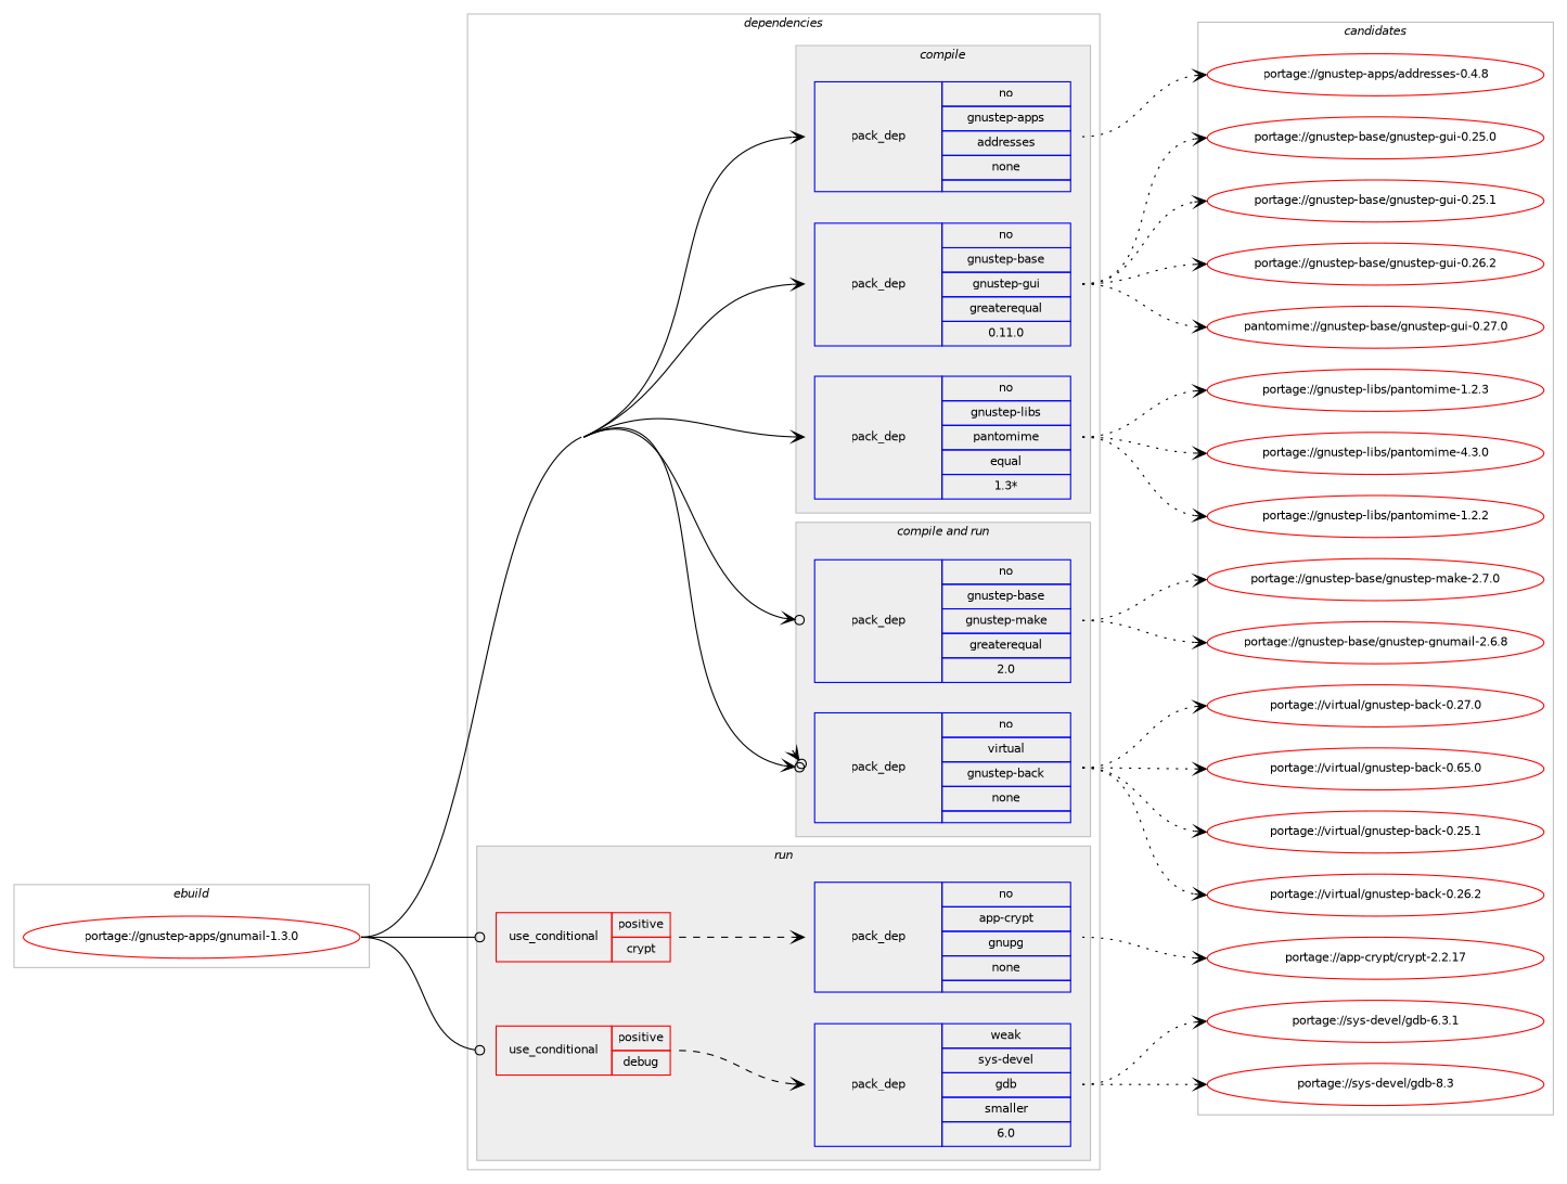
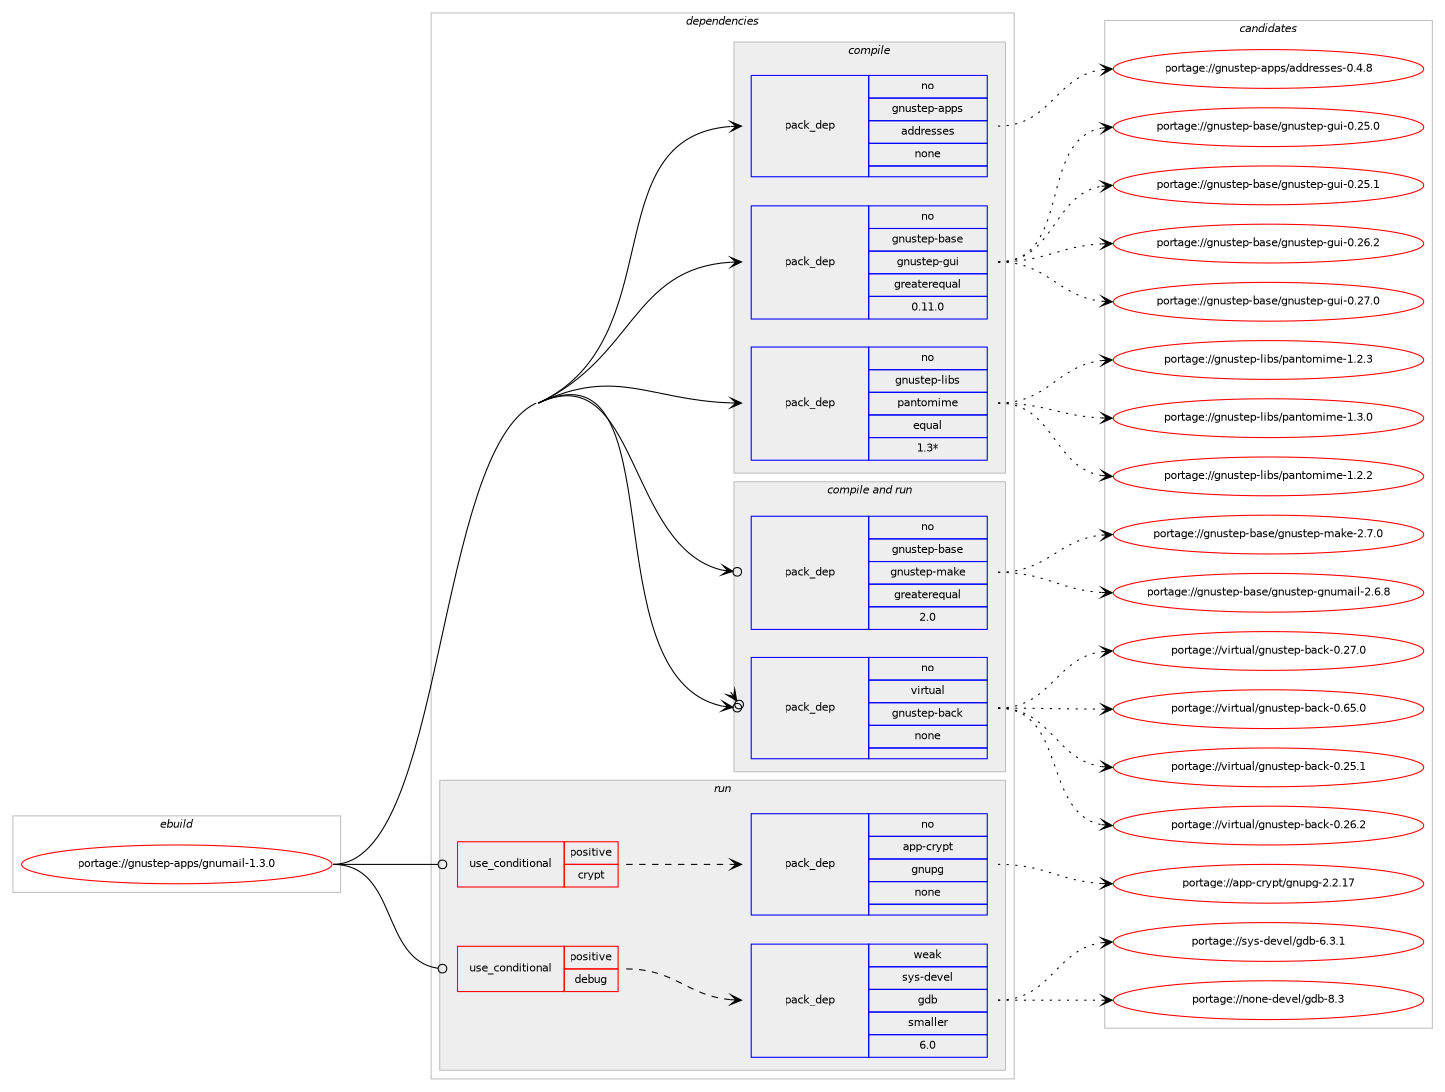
  digraph {
    compound=true
    concentrate=true
    fontname=Helvetica
    fontsize=10
    newrank=true
    rankdir=LR
    ranksep=1.5
    node [color=red fontname=Helvetica fontsize=10]
    edge [arrowhead=vee headport=w style=dotted tailport=e weight=100]
    n1 [label="portage://gnustep-apps/gnumail-1.3.0" width=4]
    n2 [color=blue label=<<TABLE BORDER="0" CELLBORDER="1" CELLSPACING="0" CELLPADDING="4" WIDTH="220"><TR><TD ROWSPAN="6" CELLPADDING="30">pack_dep</TD></TR><TR><TD WIDTH="110">no</TD></TR><TR><TD>gnustep-apps</TD></TR><TR><TD>addresses</TD></TR><TR><TD>none</TD></TR><TR><TD></TD></TR></TABLE>> shape=none]
    n3 [color=blue label=<<TABLE BORDER="0" CELLBORDER="1" CELLSPACING="0" CELLPADDING="4" WIDTH="220"><TR><TD ROWSPAN="6" CELLPADDING="30">pack_dep</TD></TR><TR><TD WIDTH="110">no</TD></TR><TR><TD>gnustep-base</TD></TR><TR><TD>gnustep-gui</TD></TR><TR><TD>greaterequal</TD></TR><TR><TD>0.11.0</TD></TR></TABLE>> shape=none]
    n4 [color=blue label=<<TABLE BORDER="0" CELLBORDER="1" CELLSPACING="0" CELLPADDING="4" WIDTH="220"><TR><TD ROWSPAN="6" CELLPADDING="30">pack_dep</TD></TR><TR><TD WIDTH="110">no</TD></TR><TR><TD>gnustep-libs</TD></TR><TR><TD>pantomime</TD></TR><TR><TD>equal</TD></TR><TR><TD>1.3*</TD></TR></TABLE>> shape=none]
    n5 [color=blue label=<<TABLE BORDER="0" CELLBORDER="1" CELLSPACING="0" CELLPADDING="4" WIDTH="220"><TR><TD ROWSPAN="6" CELLPADDING="30">pack_dep</TD></TR><TR><TD WIDTH="110">no</TD></TR><TR><TD>gnustep-base</TD></TR><TR><TD>gnustep-make</TD></TR><TR><TD>greaterequal</TD></TR><TR><TD>2.0</TD></TR></TABLE>> shape=none]
    n6 [color=blue label=<<TABLE BORDER="0" CELLBORDER="1" CELLSPACING="0" CELLPADDING="4" WIDTH="220"><TR><TD ROWSPAN="6" CELLPADDING="30">pack_dep</TD></TR><TR><TD WIDTH="110">no</TD></TR><TR><TD>virtual</TD></TR><TR><TD>gnustep-back</TD></TR><TR><TD>none</TD></TR><TR><TD></TD></TR></TABLE>> shape=none]
    n7 [color=blue label=<<TABLE BORDER="0" CELLBORDER="1" CELLSPACING="0" CELLPADDING="4" WIDTH="220"><TR><TD ROWSPAN="6" CELLPADDING="30">pack_dep</TD></TR><TR><TD WIDTH="110">no</TD></TR><TR><TD>app-crypt</TD></TR><TR><TD>gnupg</TD></TR><TR><TD>none</TD></TR><TR><TD></TD></TR></TABLE>> shape=none]
    n8 [label=<<TABLE BORDER="0" CELLBORDER="1" CELLSPACING="0" CELLPADDING="4"><TR><TD ROWSPAN="3" CELLPADDING="10">use_conditional</TD></TR><TR><TD>positive</TD></TR><TR><TD>crypt</TD></TR></TABLE>> shape=none]
    n9 [color=blue label=<<TABLE BORDER="0" CELLBORDER="1" CELLSPACING="0" CELLPADDING="4" WIDTH="220"><TR><TD ROWSPAN="6" CELLPADDING="30">pack_dep</TD></TR><TR><TD WIDTH="110">weak</TD></TR><TR><TD>sys-devel</TD></TR><TR><TD>gdb</TD></TR><TR><TD>smaller</TD></TR><TR><TD>6.0</TD></TR></TABLE>> shape=none]
    n10 [label=<<TABLE BORDER="0" CELLBORDER="1" CELLSPACING="0" CELLPADDING="4"><TR><TD ROWSPAN="3" CELLPADDING="10">use_conditional</TD></TR><TR><TD>positive</TD></TR><TR><TD>debug</TD></TR></TABLE>> shape=none]
    n11 [label="portage://gnustep-base/gnustep-gui-0.25.0" width=4]
    n12 [label="portage://gnustep-base/gnustep-gui-0.25.1" width=4]
    n13 [label="portage://gnustep-base/gnustep-gui-0.26.2" width=4]
-   n14 [label="pantomime://gnustep-base/gnustep-gui-0.27.0" width=4]
+   n14 [label="portage://gnustep-base/gnustep-gui-0.27.0" width=4]
    n15 [label="portage://gnustep-apps/addresses-0.4.8" width=4]
    n16 [label="portage://gnustep-libs/pantomime-1.2.2" width=4]
    n17 [label="portage://gnustep-libs/pantomime-1.2.3" width=4]
-   n18 [label="portage://gnustep-libs/pantomime-4.3.0" width=4]
+   n18 [label="portage://gnustep-libs/pantomime-1.3.0" width=4]
    n19 [label="portage://gnustep-base/gnustep-gnumail-2.6.8" width=4]
    n20 [label="portage://gnustep-base/gnustep-make-2.7.0" width=4]
    n21 [label="portage://virtual/gnustep-back-0.65.0" width=4]
    n22 [label="portage://virtual/gnustep-back-0.25.1" width=4]
    n23 [label="portage://virtual/gnustep-back-0.26.2" width=4]
    n24 [label="portage://virtual/gnustep-back-0.27.0" width=4]
-   n25 [label="portage://app-crypt/crypt-2.2.17" width=4]
-   n26 [label="portage://sys-devel/gdb-8.3" width=4]
+   n25 [label="portage://app-crypt/gnupg-2.2.17" width=4]
+   n26 [label="portage://none-devel/gdb-8.3" width=4]
    n27 [label="portage://sys-devel/gdb-6.3.1" width=4]
    subgraph cluster_1 {
      color=gray
      label=<<i>ebuild</i>>
      rank=same
      n1
    }
    subgraph cluster_2 {
      color=gray
      label=<<i>dependencies</i>>
      subgraph cluster_3 {
        color=gray
        fillcolor="#eeeeee"
        label=<<i>compile</i>>
        style=filled
        subgraph sub_4 {
          color=gray
          fillcolor="#eeeeee"
          label=<<i>compile</i>>
          style=filled
          n2
        }
        subgraph sub_5 {
          color=gray
          fillcolor="#eeeeee"
          label=<<i>compile</i>>
          style=filled
          n3
        }
        subgraph sub_6 {
          color=gray
          fillcolor="#eeeeee"
          label=<<i>compile</i>>
          style=filled
          n4
        }
      }
      subgraph cluster_7 {
        color=gray
        fillcolor="#eeeeee"
        label=<<i>compile and run</i>>
        style=filled
        subgraph sub_8 {
          color=gray
          fillcolor="#eeeeee"
          label=<<i>compile and run</i>>
          style=filled
          n5
        }
        subgraph sub_9 {
          color=gray
          fillcolor="#eeeeee"
          label=<<i>compile and run</i>>
          style=filled
          n6
        }
      }
      subgraph cluster_10 {
        color=gray
        fillcolor="#eeeeee"
        label=<<i>run</i>>
        style=filled
        subgraph sub_11 {
          color=gray
          fillcolor="#eeeeee"
          label=<<i>run</i>>
          style=filled
          n8
          subgraph sub_12 {
            color=gray
            fillcolor="#eeeeee"
            label=<<i>run</i>>
            style=filled
            n7
          }
        }
        subgraph sub_13 {
          color=gray
          fillcolor="#eeeeee"
          label=<<i>run</i>>
          style=filled
          n10
          subgraph sub_14 {
            color=gray
            fillcolor="#eeeeee"
            label=<<i>run</i>>
            style=filled
            n9
          }
        }
      }
    }
    subgraph cluster_15 {
      color=gray
      label=<<i>candidates</i>>
      rank=same
      subgraph sub_16 {
        color=black
        label=<<i>candidates</i>>
        nodesep=1
        rank=same
        n11
        n12
        n13
        n14
      }
      subgraph sub_17 {
        color=black
        label=<<i>candidates</i>>
        nodesep=1
        rank=same
        n15
      }
      subgraph sub_18 {
        color=black
        label=<<i>candidates</i>>
        nodesep=1
        rank=same
        n16
        n17
        n18
      }
      subgraph sub_19 {
        color=black
        label=<<i>candidates</i>>
        nodesep=1
        rank=same
        n19
        n20
      }
      subgraph sub_20 {
        color=black
        label=<<i>candidates</i>>
        nodesep=1
        rank=same
        n21
        n22
        n23
        n24
      }
      subgraph sub_21 {
        color=black
        label=<<i>candidates</i>>
        nodesep=1
        rank=same
        n25
      }
      subgraph sub_22 {
        color=black
        label=<<i>candidates</i>>
        nodesep=1
        rank=same
        n26
        n27
      }
    }
    n1 -> n2 [style=solid weight=20]
    n1 -> n3 [style=solid weight=20]
    n1 -> n4 [style=solid weight=20]
    n1 -> n5 [arrowhead=odotvee style=solid weight=20]
    n1 -> n6 [arrowhead=odotvee style=solid weight=20]
    n1 -> n8 [arrowhead=odot style=solid weight=20]
    n1 -> n10 [arrowhead=odot style=solid weight=20]
    n2 -> n15
    n3 -> n11
    n3 -> n12
    n3 -> n13
    n3 -> n14
    n4 -> n16
    n4 -> n17
    n4 -> n18
    n5 -> n19
    n5 -> n20
    n6 -> n21
    n6 -> n22
    n6 -> n23
    n6 -> n24
    n7 -> n25
    n8 -> n7 [style=dashed weight=20]
    n9 -> n26
    n9 -> n27
    n10 -> n9 [style=dashed weight=20]
  }
